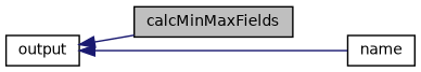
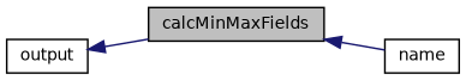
  digraph {
    rankdir=LR
    node [color=black fontname=Helvetica fontsize=10 shape=record]
    edge [color=midnightblue dir=back fontname=Helvetica fontsize=10 labelfontname=Helvetica labelfontsize=10 style=solid]
    n1 [fillcolor=grey75 fontcolor=black height=0.2 label=calcMinMaxFields style=filled width=0.4]
    n2 [height=0.2 label=name width=0.4]
    n3 [height=0.2 label=output width=0.4]
-   n3 -> n2
+   n1 -> n2
    n3 -> n1
  }
